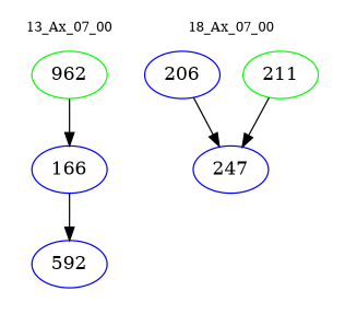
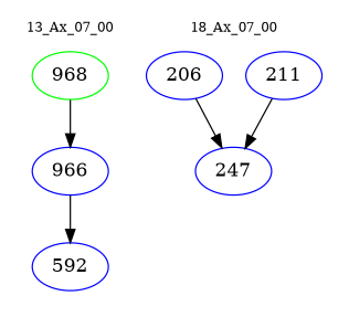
  digraph {
    node [color=blue]
    edge [color=black]
-   n1 [color=green label=962]
-   n2 [label=166]
+   n1 [color=green label=968]
+   n2 [label=966]
    n3 [label=592]
-   n4 [color=green label=211]
+   n4 [label=211]
    n5 [label=206]
    n6 [label=247]
    subgraph cluster_1 {
      color=white
      fontsize=10
      label="13_Ax_07_00"
      n1
      n2
      n3
    }
    subgraph cluster_2 {
      color=white
      fontsize=10
      label="18_Ax_07_00"
      n4
      n5
      n6
    }
    n1 -> n2
    n2 -> n3
    n4 -> n6
    n5 -> n6
  }
